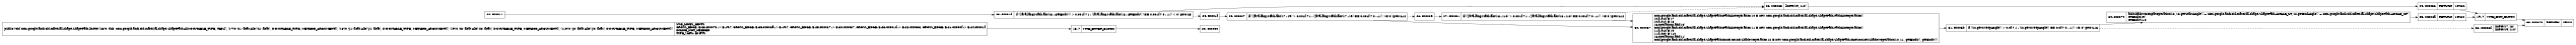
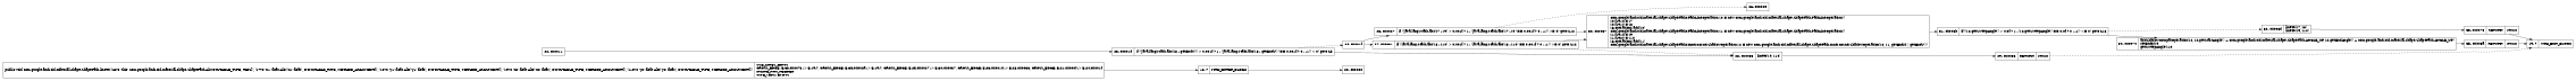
  digraph {
    rankdir=LR
    node [shape=record]
    n1 [label="{18\:\ ?|MTH_ENTER_BLOCK\l}"]
    n2 [label="{20\:\ 0x0000}"]
    n3 [label="{22\:\ 0x0011}"]
    n4 [label="{23\:\ 0x001d|if ((java.lang.Math.abs(r8 \- getEndY()) \> 0.001f ? 1 : (java.lang.Math.abs(r8 \- getEndY()) == 0.001f ? 0 : \-1)) \< 0) goto L5\l}"]
    n5 [label="{24\:\ 0x001f}"]
    n6 [label="{25\:\ 0x0027|if ((java.lang.Math.abs(r7 \- r9) \> 0.001f ? 1 : (java.lang.Math.abs(r7 \- r9) == 0.001f ? 0 : \-1)) \>= 0) goto L12\l}"]
    n7 [label="{28\:\ 0x0033|lineTo(r9, r10)\l}"]
    n8 [label="{29\:\ 0x0036|RETURN\l|return\l}"]
    n9 [label="{19\:\ ?|MTH_EXIT_BLOCK\l}"]
    n10 [label="{26\:\ 0x0029}"]
    n11 [label="{30\:\ 0x0037|com.google.android.material.shape.ShapePath$PathLineOperation r0 = new com.google.android.material.shape.ShapePath.PathLineOperation()\lr0.f191x = r7\lr0.f191y = r8\lr6.operations.add(r0)\lcom.google.android.material.shape.ShapePath$PathLineOperation r1 = new com.google.android.material.shape.ShapePath.PathLineOperation()\lr1.f191x = r9\lr1.f192y = r10\lr6.operations.add(r1)\lcom.google.android.material.shape.ShapePath$InnerCornerShadowOperation r2 = new com.google.android.material.shape.ShapePath.InnerCornerShadowOperation(r0, r1, getEndX(), getEndY())\l}"]
    n12 [label="{27\:\ 0x0031|if ((java.lang.Math.abs(r8 \- r10) \> 0.001f ? 1 : (java.lang.Math.abs(r8 \- r10) == 0.001f ? 0 : \-1)) \>= 0) goto L12\l}"]
    n13 [label="{31\:\ 0x006b|if ((r2.getSweepAngle() \> 0.0f ? 1 : (r2.getSweepAngle() == 0.0f ? 0 : \-1)) \<= 0) goto L16\l}"]
    n14 [label="{32\:\ 0x006d|lineTo(r7, r8)\llineTo(r9, r10)\l}"]
-   n15 [label="{34\:\ 0x0074|addShadowCompatOperation(r2, r2.getStartAngle() + com.google.android.material.shape.ShapePath.ANGLE_UP, r2.getEndAngle() + com.google.android.material.shape.ShapePath.ANGLE_UP)\lsetEndX(r9)\lsetEndY(r10)\l}"]
+   n15 [label="{34\:\ 0x0074|addShadowCompatOperation(r2, r2.getStartAngle() + com.google.android.material.shape.ShapePath.ANGLE_UP, r2.getEndAngle() + com.google.android.material.shape.ShapePath.ANGLE_UP)\lsetEndX(r9)\lgetSweepAngle(r10)\l}"]
    n16 [label="{33\:\ 0x0073|RETURN\l|return\l}"]
    n17 [label="{35\:\ 0x008a|RETURN\l|return\l}"]
    n18 [label="{public void com.google.android.material.shape.ShapePath.lineTo((r6v0 'this' com.google.android.material.shape.ShapePath A[IMMUTABLE_TYPE, THIS]), (r7v0 'x1' float A[D('x1' float), IMMUTABLE_TYPE, METHOD_ARGUMENT]), (r8v0 'y1' float A[D('y1' float), IMMUTABLE_TYPE, METHOD_ARGUMENT]), (r9v0 'x2' float A[D('x2' float), IMMUTABLE_TYPE, METHOD_ARGUMENT]), (r10v0 'y2' float A[D('y2' float), IMMUTABLE_TYPE, METHOD_ARGUMENT]))  | USE_LINES_HINTS\lCROSS_EDGE: B:33:0x0073 \-\> B:19:?, CROSS_EDGE: B:35:0x008a \-\> B:19:?, CROSS_EDGE: B:25:0x0027 \-\> B:30:0x0037, CROSS_EDGE: B:23:0x001d \-\> B:28:0x0033, CROSS_EDGE: B:21:0x000f \-\> B:24:0x001f\lINLINE_NOT_NEEDED\lTYPE_VARS: EMPTY\l}"]
    n1 -> n2
    n3 -> n4
    n4 -> n5 [style=dashed]
    n4 -> n7
    n5 -> n6
    n6 -> n10 [style=dashed]
    n6 -> n11
    n7 -> n8
-   n8 -> n9
-   n10 -> n12
+   n8 -> n9 [style=dashed]
+   n5 -> n12
    n11 -> n13
    n12 -> n7 [style=dashed]
    n12 -> n11
    n13 -> n14 [style=dashed]
    n13 -> n15
    n14 -> n16
    n15 -> n17
-   n9 -> n16
+   n16 -> n9
    n17 -> n9
    n18 -> n1
  }
